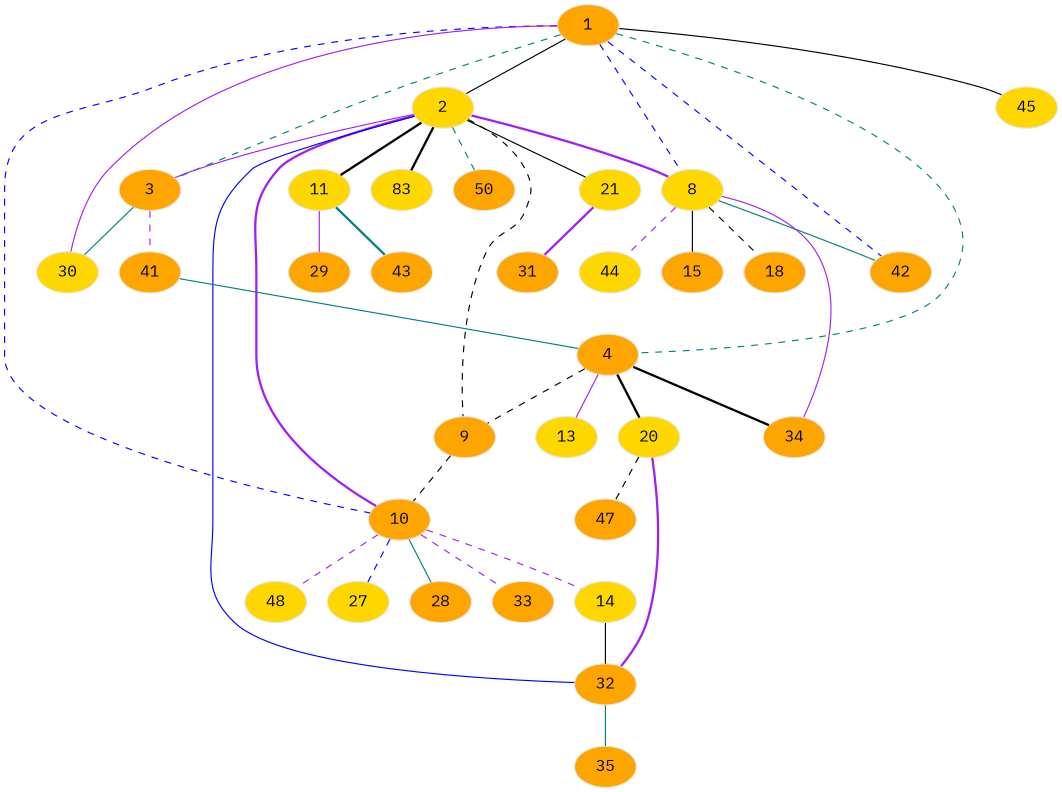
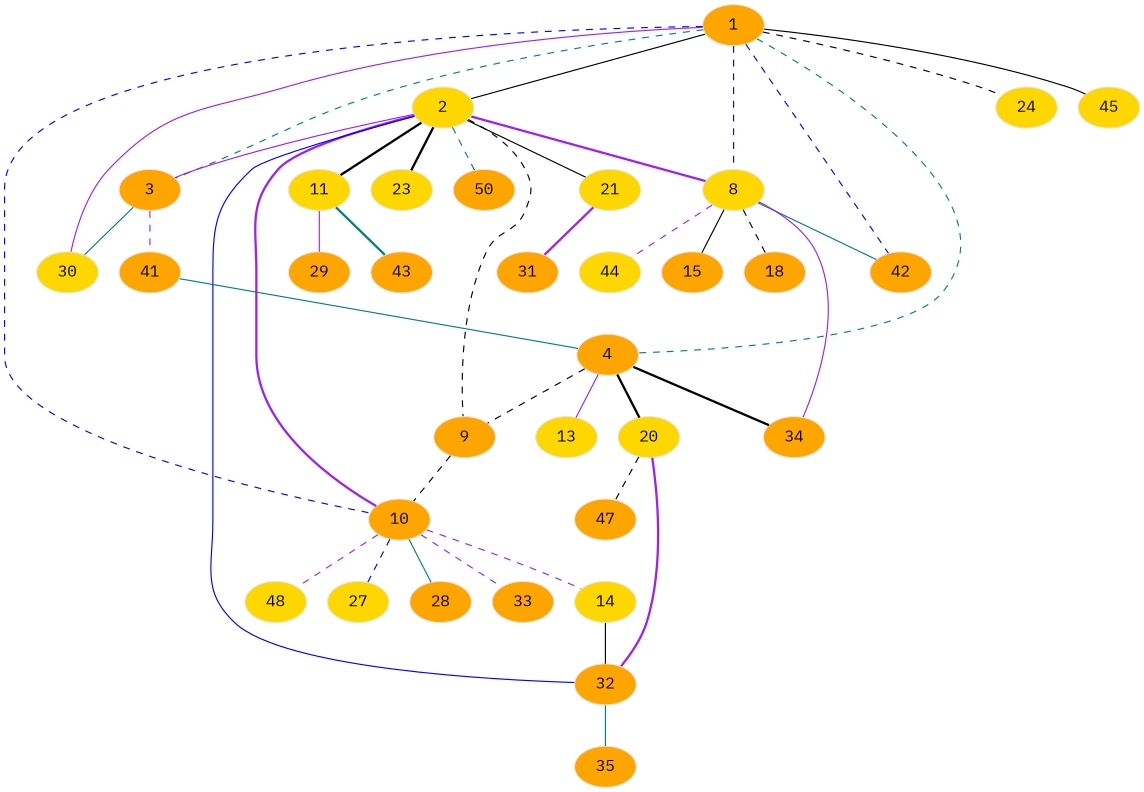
  graph {
    fontname="IBM Plex Mono"
    node [color=gray90 fillcolor=orange fontname="IBM Plex Mono" style=filled]
    edge [color=black fontname="IBM Plex Mono" style=dashed]
    1 [super="+5"]
    2 [fillcolor=gold super="+7"]
    3 [super="+17"]
    4 [super="+6"]
    8 [fillcolor=gold super="+12"]
    10 [super="+19"]
+   24 [fillcolor=gold]
    30 [fillcolor=gold super="+36"]
    42
    45 [fillcolor=gold]
    9
    11 [fillcolor=gold super="+16"]
    21 [fillcolor=gold super="+40"]
-   23 [fillcolor=gold label=83]
+   23 [fillcolor=gold]
    32 [super="+37"]
    50
    41 [super="+46"]
    13 [fillcolor=gold]
    20 [fillcolor=gold super="+38"]
    34
    15
    18
    44 [fillcolor=gold]
    14 [fillcolor=gold super="+26"]
    27 [fillcolor=gold]
    28 [super="+49"]
    33
    48 [fillcolor=gold]
    29 [super="+39"]
    43
    31
    35 [super="+51"]
    47
    1 -- 2 [style=solid]
    1 -- 3 [color=teal]
    1 -- 4 [color=teal]
    1 -- 8 [color=blue]
    1 -- 10 [color=blue]
+   1 -- 24
    1 -- 30 [color=purple style=solid]
    1 -- 42 [color=blue]
    1 -- 45 [style=solid]
    2 -- 3 [color=purple style=solid]
    2 -- 8 [color=purple style=bold]
    2 -- 10 [color=purple style=bold]
    2 -- 9
    2 -- 11 [style=bold]
    2 -- 21 [style=solid]
    2 -- 23 [style=bold]
    2 -- 32 [color=blue style=solid]
    2 -- 50 [color=teal]
    3 -- 30 [color=teal style=solid]
    3 -- 41 [color=purple]
    4 -- 9
    4 -- 13 [color=purple style=solid]
    4 -- 20 [style=bold]
    4 -- 34 [style=bold]
    8 -- 42 [color=teal style=solid]
    8 -- 34 [color=purple style=solid]
    8 -- 15 [style=solid]
    8 -- 18
    8 -- 44 [color=purple]
    10 -- 14 [color=purple]
    10 -- 27 [color=blue]
    10 -- 28 [color=teal style=solid]
    10 -- 33 [color=purple]
    10 -- 48 [color=purple]
    9 -- 10
    11 -- 29 [color=purple style=solid]
    11 -- 43 [color=teal style=bold]
    21 -- 31 [color=purple style=bold]
    32 -- 35 [color=teal style=solid]
    41 -- 4 [color=teal style=solid]
    20 -- 32 [color=purple style=bold]
    20 -- 47
    14 -- 32 [style=solid]
  }
